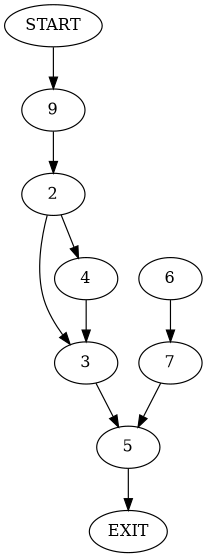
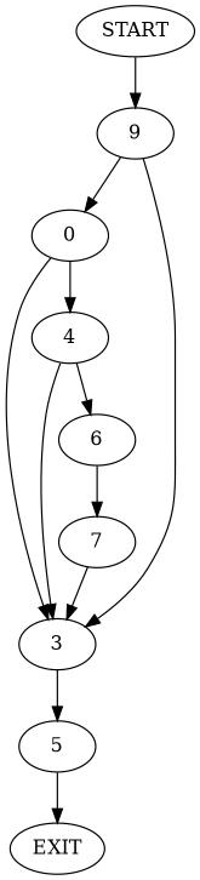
  digraph {
    n1 [label=START]
    n2 [label=9]
-   2
+   2 [label=0]
    3
    4
    5
    6
    n8 [label=EXIT]
    7
    n1 -> n2
    n2 -> 2
+   n2 -> 3
    2 -> 3
    2 -> 4
    3 -> 5
    4 -> 3
+   4 -> 6
    5 -> n8
    6 -> 7
-   7 -> 5
+   7 -> 3
  }
